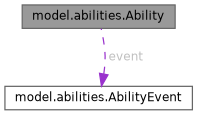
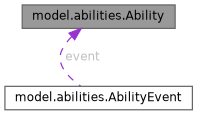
  digraph {
    node [color=gray40 fontname=Helvetica fontsize=10 shape=box style=filled]
    n1 [fillcolor=grey60 fontcolor=black height=0.2 label="model.abilities.Ability" width=0.4]
    n2 [fillcolor=white height=0.2 label="model.abilities.AbilityEvent" width=0.4]
-   n2 -> n1 [color=darkorchid3 dir=back fontcolor=grey fontname=Helvetica fontsize=10 label=" event" labelfontname=Helvetica labelfontsize=10 style=dashed]
+   n1 -> n2 [color=darkorchid3 dir=back fontcolor=grey fontname=Helvetica fontsize=10 label=" event" labelfontname=Helvetica labelfontsize=10 style=dashed]
  }
